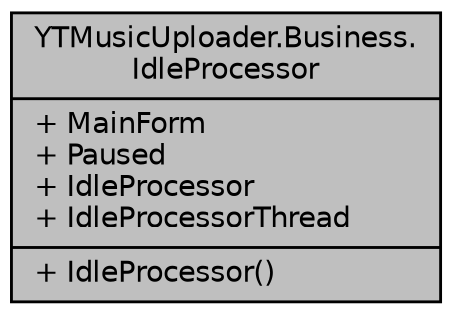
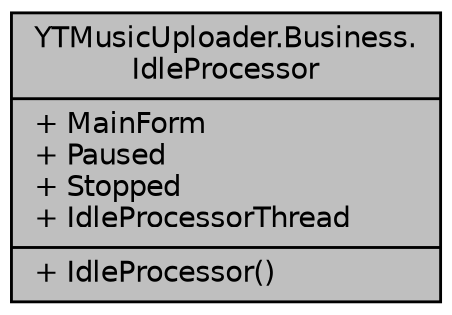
  digraph {
-   n1 [color=black fillcolor=grey75 fontcolor=black fontname=Helvetica fontsize=10 height=0.2 label="{YTMusicUploader.Business.\lIdleProcessor\n|+ MainForm\l+ Paused\l+ IdleProcessor\l+ IdleProcessorThread\l|+ IdleProcessor()\l}" shape=record style=filled width=0.4]
+   n1 [color=black fillcolor=grey75 fontcolor=black fontname=Helvetica fontsize=10 height=0.2 label="{YTMusicUploader.Business.\lIdleProcessor\n|+ MainForm\l+ Paused\l+ Stopped\l+ IdleProcessorThread\l|+ IdleProcessor()\l}" shape=record style=filled width=0.4]
  }
